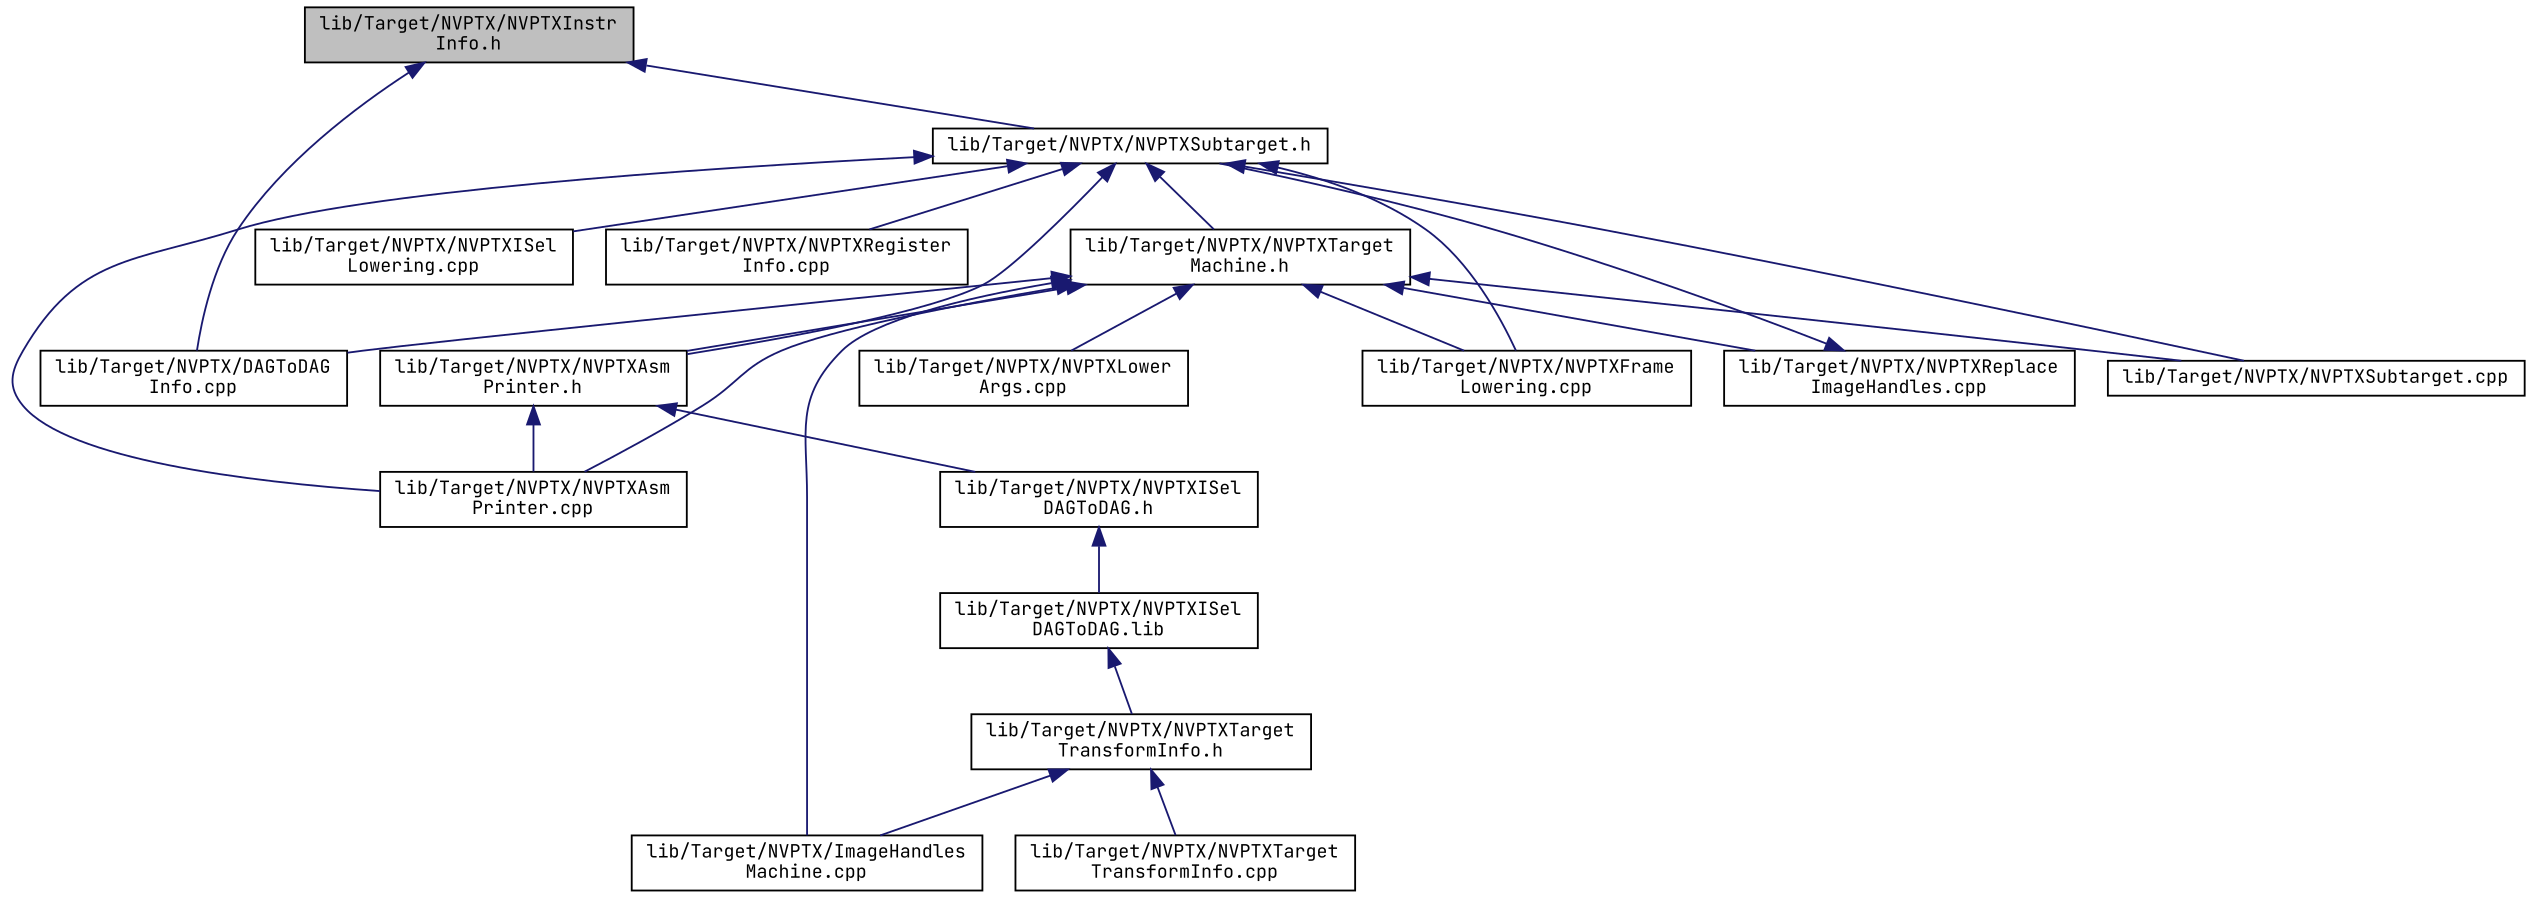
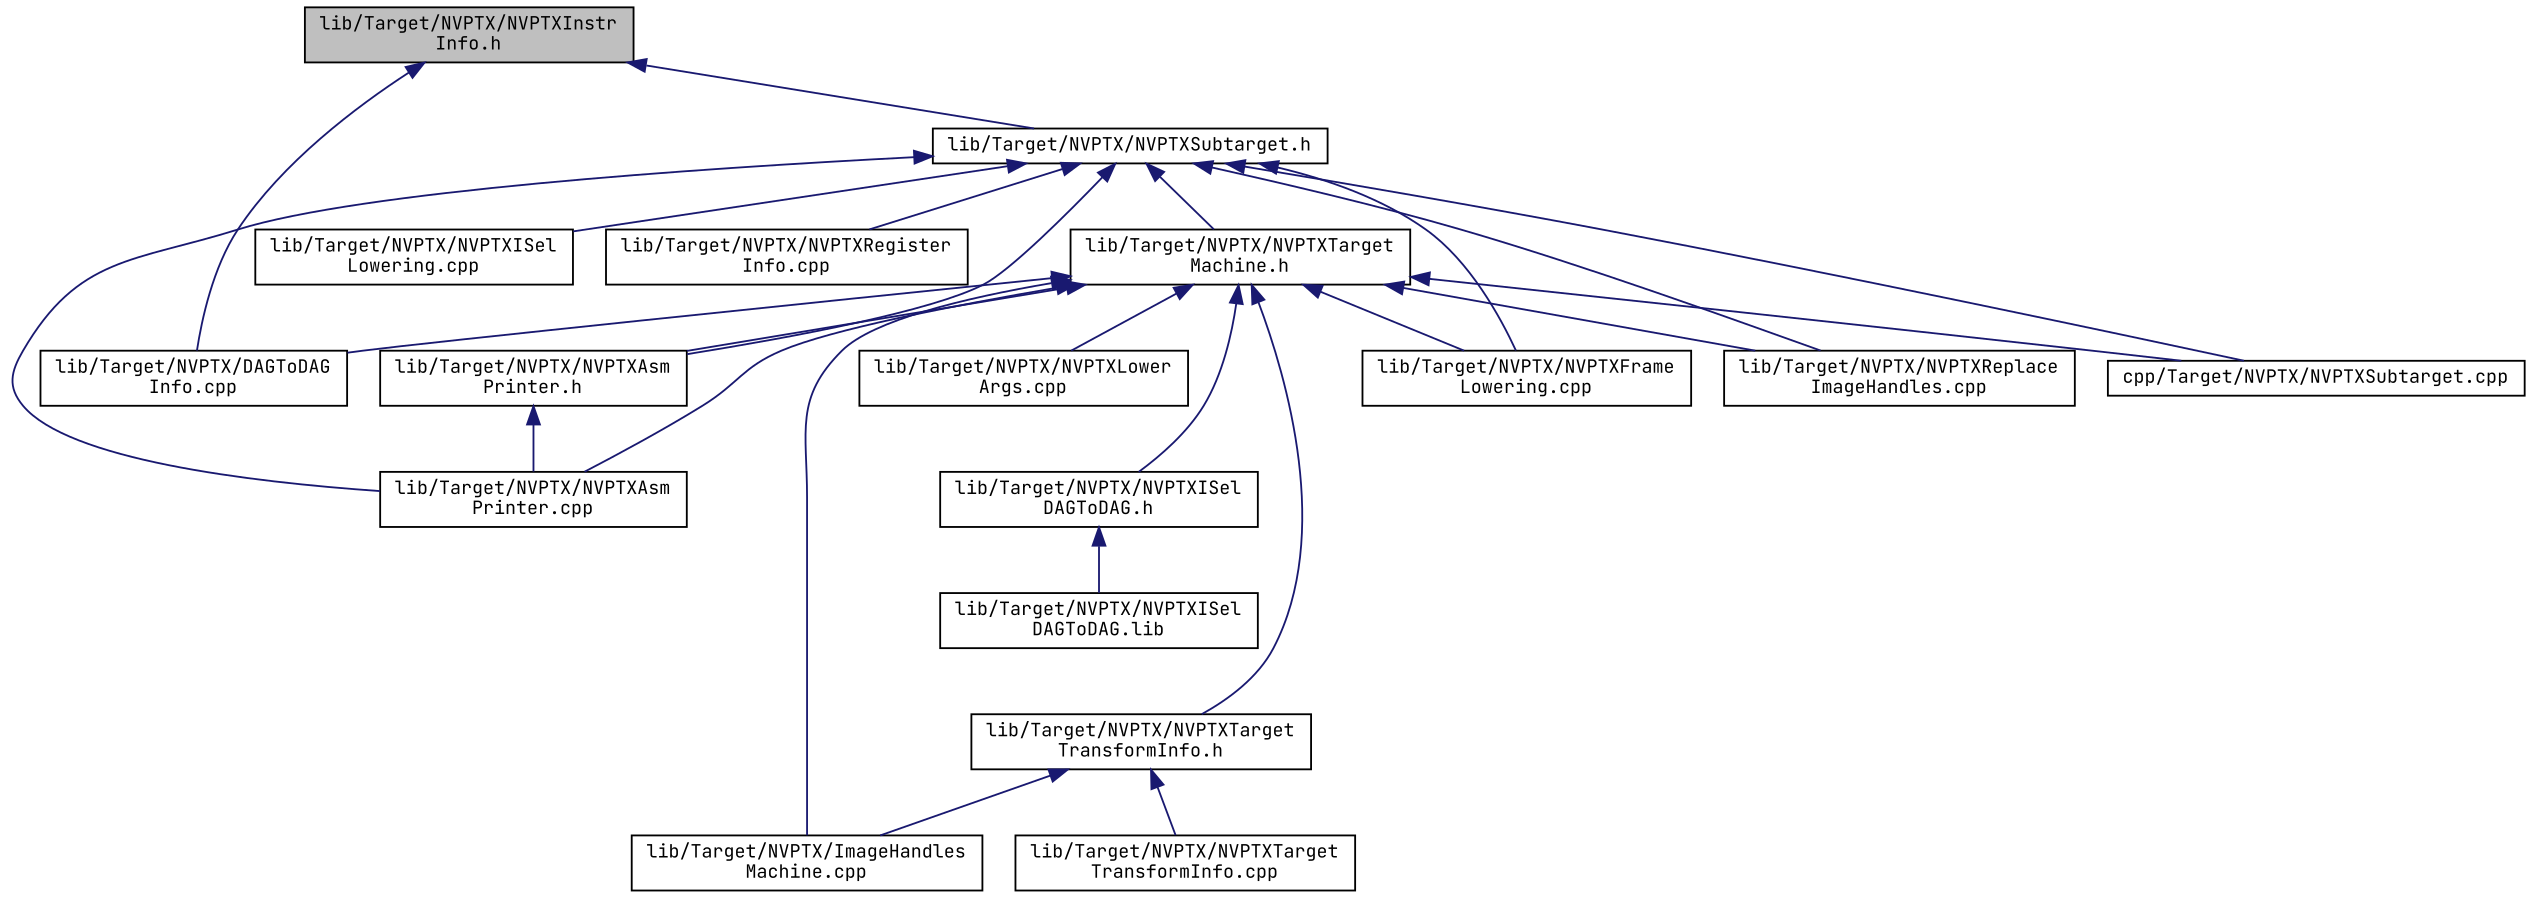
  digraph {
    fontname="JetBrains Mono"
    node [color=black fontname="JetBrains Mono" fontsize=10 shape=box]
    edge [color=midnightblue dir=back fontname="JetBrains Mono" fontsize=10 labelfontname=Helvetica labelfontsize=10 style=solid]
    n1 [fillcolor=grey75 fontcolor=black height=0.2 label="lib/Target/NVPTX/NVPTXInstr\lInfo.h" style=filled width=0.4]
    n2 [height=0.2 label="lib/Target/NVPTX/DAGToDAG\lInfo.cpp" width=0.4]
    n3 [height=0.2 label="lib/Target/NVPTX/NVPTXSubtarget.h" width=0.4]
    n4 [height=0.2 label="lib/Target/NVPTX/NVPTXAsm\lPrinter.cpp" width=0.4]
    n5 [height=0.2 label="lib/Target/NVPTX/NVPTXAsm\lPrinter.h" width=0.4]
    n6 [height=0.2 label="lib/Target/NVPTX/NVPTXFrame\lLowering.cpp" width=0.4]
    n7 [height=0.2 label="lib/Target/NVPTX/NVPTXISel\lLowering.cpp" width=0.4]
    n8 [height=0.2 label="lib/Target/NVPTX/NVPTXRegister\lInfo.cpp" width=0.4]
    n9 [height=0.2 label="lib/Target/NVPTX/NVPTXReplace\lImageHandles.cpp" width=0.4]
-   n10 [height=0.2 label="lib/Target/NVPTX/NVPTXSubtarget.cpp" width=0.4]
+   n10 [height=0.2 label="cpp/Target/NVPTX/NVPTXSubtarget.cpp" width=0.4]
    n11 [height=0.2 label="lib/Target/NVPTX/NVPTXTarget\lMachine.h" width=0.4]
    n12 [height=0.2 label="lib/Target/NVPTX/NVPTXISel\lDAGToDAG.h" width=0.4]
    n13 [height=0.2 label="lib/Target/NVPTX/NVPTXLower\lArgs.cpp" width=0.4]
    n14 [height=0.2 label="lib/Target/NVPTX/ImageHandles\lMachine.cpp" width=0.4]
    n15 [height=0.2 label="lib/Target/NVPTX/NVPTXTarget\lTransformInfo.h" width=0.4]
    n16 [height=0.2 label="lib/Target/NVPTX/NVPTXISel\lDAGToDAG.lib" width=0.4]
    n17 [height=0.2 label="lib/Target/NVPTX/NVPTXTarget\lTransformInfo.cpp" width=0.4]
    n1 -> n2
    n1 -> n3
    n3 -> n4
    n3 -> n5
    n3 -> n6
    n3 -> n7
    n3 -> n8
-   n9 -> n3
+   n3 -> n9
    n3 -> n10
    n3 -> n11
    n5 -> n4
    n11 -> n2
    n11 -> n4
    n11 -> n5
    n11 -> n6
    n11 -> n9
    n11 -> n10
-   n5 -> n12
+   n11 -> n12
    n11 -> n13
    n11 -> n14
-   n16 -> n15
+   n11 -> n15
    n12 -> n16
    n15 -> n14
    n15 -> n17
  }
